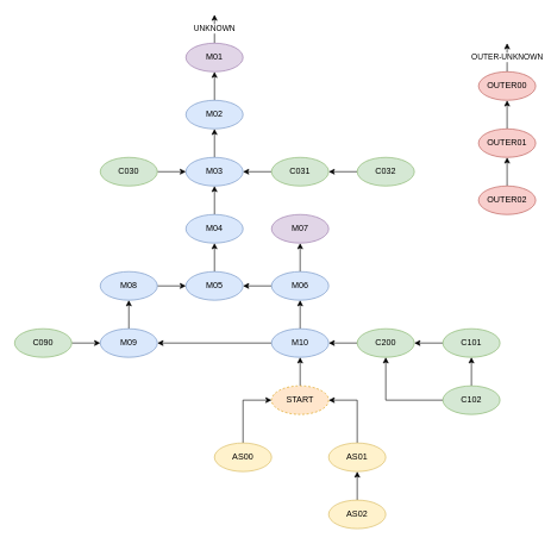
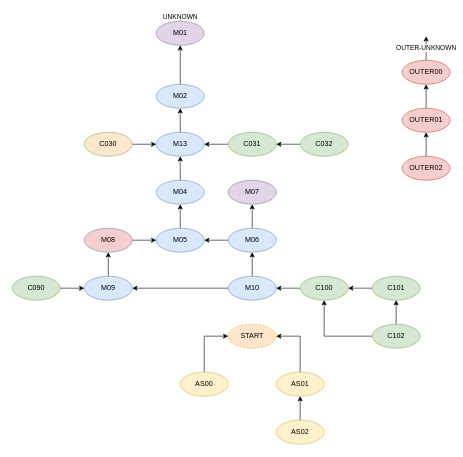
  <mxCell id="0" />
  <mxCell id="1" parent="0" />
  <mxCell id="2" value="UNKNOWN" style="edgeStyle=orthogonalEdgeStyle;rounded=0;orthogonalLoop=1;jettySize=auto;html=1;exitX=0.5;exitY=0;exitDx=0;exitDy=0;" edge="1" parent="1" source="3"><mxGeometry relative="1" as="geometry"><mxPoint x="300" y="20" as="targetPoint" /></mxGeometry></mxCell>
- <mxCell id="3" value="M01" style="ellipse;whiteSpace=wrap;html=1;fillColor=#e1d5e7;strokeColor=#9673a6;" vertex="1" parent="1"><mxGeometry x="260" y="60" width="80" height="40" as="geometry" /></mxCell>
+ <mxCell id="3" value="M01" style="ellipse;whiteSpace=wrap;html=1;fillColor=#e1d5e7;strokeColor=#9673a6;" vertex="1" parent="1"><mxGeometry x="260" y="35" width="80" height="40" as="geometry" /></mxCell>
  <mxCell id="4" style="edgeStyle=orthogonalEdgeStyle;rounded=0;orthogonalLoop=1;jettySize=auto;html=1;exitX=0.5;exitY=0;exitDx=0;exitDy=0;entryX=0.5;entryY=1;entryDx=0;entryDy=0;" edge="1" parent="1" source="5" target="3"><mxGeometry relative="1" as="geometry" /></mxCell>
  <mxCell id="5" value="M02" style="ellipse;whiteSpace=wrap;html=1;fillColor=#dae8fc;strokeColor=#6c8ebf;" vertex="1" parent="1"><mxGeometry x="260" y="140" width="80" height="40" as="geometry" /></mxCell>
  <mxCell id="6" style="edgeStyle=orthogonalEdgeStyle;rounded=0;orthogonalLoop=1;jettySize=auto;html=1;exitX=0.5;exitY=0;exitDx=0;exitDy=0;entryX=0.5;entryY=1;entryDx=0;entryDy=0;" edge="1" parent="1" source="7" target="5"><mxGeometry relative="1" as="geometry" /></mxCell>
- <mxCell id="7" value="M03" style="ellipse;whiteSpace=wrap;html=1;fillColor=#dae8fc;strokeColor=#6c8ebf;" vertex="1" parent="1"><mxGeometry x="260" y="220" width="80" height="40" as="geometry" /></mxCell>
+ <mxCell id="7" value="M13" style="ellipse;whiteSpace=wrap;html=1;fillColor=#dae8fc;strokeColor=#6c8ebf;" vertex="1" parent="1"><mxGeometry x="260" y="220" width="80" height="40" as="geometry" /></mxCell>
  <mxCell id="8" style="edgeStyle=orthogonalEdgeStyle;rounded=0;orthogonalLoop=1;jettySize=auto;html=1;exitX=0.5;exitY=0;exitDx=0;exitDy=0;entryX=0.5;entryY=1;entryDx=0;entryDy=0;" edge="1" parent="1" source="9" target="7"><mxGeometry relative="1" as="geometry" /></mxCell>
  <mxCell id="9" value="M04" style="ellipse;whiteSpace=wrap;html=1;fillColor=#dae8fc;strokeColor=#6c8ebf;" vertex="1" parent="1"><mxGeometry x="260" y="300" width="80" height="40" as="geometry" /></mxCell>
  <mxCell id="10" style="edgeStyle=orthogonalEdgeStyle;rounded=0;orthogonalLoop=1;jettySize=auto;html=1;exitX=0.5;exitY=0;exitDx=0;exitDy=0;entryX=0.5;entryY=1;entryDx=0;entryDy=0;" edge="1" parent="1" source="11" target="9"><mxGeometry relative="1" as="geometry" /></mxCell>
  <mxCell id="11" value="M05" style="ellipse;whiteSpace=wrap;html=1;fillColor=#dae8fc;strokeColor=#6c8ebf;" vertex="1" parent="1"><mxGeometry x="260" y="380" width="80" height="40" as="geometry" /></mxCell>
  <mxCell id="12" style="edgeStyle=orthogonalEdgeStyle;rounded=0;orthogonalLoop=1;jettySize=auto;html=1;exitX=0;exitY=0.5;exitDx=0;exitDy=0;entryX=1;entryY=0.5;entryDx=0;entryDy=0;" edge="1" parent="1" source="14" target="11"><mxGeometry relative="1" as="geometry" /></mxCell>
  <mxCell id="13" style="edgeStyle=orthogonalEdgeStyle;rounded=0;orthogonalLoop=1;jettySize=auto;html=1;exitX=0.5;exitY=0;exitDx=0;exitDy=0;entryX=0.5;entryY=1;entryDx=0;entryDy=0;" edge="1" parent="1" source="14" target="15"><mxGeometry relative="1" as="geometry" /></mxCell>
  <mxCell id="14" value="M06" style="ellipse;whiteSpace=wrap;html=1;fillColor=#dae8fc;strokeColor=#6c8ebf;" vertex="1" parent="1"><mxGeometry x="380" y="380" width="80" height="40" as="geometry" /></mxCell>
  <mxCell id="15" value="M07" style="ellipse;whiteSpace=wrap;html=1;fillColor=#e1d5e7;strokeColor=#9673a6;" vertex="1" parent="1"><mxGeometry x="380" y="300" width="80" height="40" as="geometry" /></mxCell>
  <mxCell id="16" style="edgeStyle=orthogonalEdgeStyle;rounded=0;orthogonalLoop=1;jettySize=auto;html=1;exitX=1;exitY=0.5;exitDx=0;exitDy=0;entryX=0;entryY=0.5;entryDx=0;entryDy=0;" edge="1" parent="1" source="17" target="11"><mxGeometry relative="1" as="geometry" /></mxCell>
- <mxCell id="17" value="M08" style="ellipse;whiteSpace=wrap;html=1;fillColor=#dae8fc;strokeColor=#6c8ebf;" vertex="1" parent="1"><mxGeometry x="140" y="380" width="80" height="40" as="geometry" /></mxCell>
+ <mxCell id="17" value="M08" style="ellipse;whiteSpace=wrap;html=1;fillColor=#f8cecc;strokeColor=#6c8ebf;" vertex="1" parent="1"><mxGeometry x="140" y="380" width="80" height="40" as="geometry" /></mxCell>
  <mxCell id="18" style="edgeStyle=orthogonalEdgeStyle;rounded=0;orthogonalLoop=1;jettySize=auto;html=1;exitX=0.5;exitY=0;exitDx=0;exitDy=0;entryX=0.5;entryY=1;entryDx=0;entryDy=0;" edge="1" parent="1" source="19" target="17"><mxGeometry relative="1" as="geometry" /></mxCell>
  <mxCell id="19" value="M09" style="ellipse;whiteSpace=wrap;html=1;fillColor=#dae8fc;strokeColor=#6c8ebf;" vertex="1" parent="1"><mxGeometry x="140" y="460" width="80" height="40" as="geometry" /></mxCell>
  <mxCell id="20" style="edgeStyle=orthogonalEdgeStyle;rounded=0;orthogonalLoop=1;jettySize=auto;html=1;exitX=0.5;exitY=0;exitDx=0;exitDy=0;entryX=0.5;entryY=1;entryDx=0;entryDy=0;" edge="1" parent="1" source="22" target="14"><mxGeometry relative="1" as="geometry" /></mxCell>
  <mxCell id="21" style="edgeStyle=orthogonalEdgeStyle;rounded=0;orthogonalLoop=1;jettySize=auto;html=1;exitX=0;exitY=0.5;exitDx=0;exitDy=0;entryX=1;entryY=0.5;entryDx=0;entryDy=0;" edge="1" parent="1" source="22" target="19"><mxGeometry relative="1" as="geometry" /></mxCell>
  <mxCell id="22" value="M10" style="ellipse;whiteSpace=wrap;html=1;fillColor=#dae8fc;strokeColor=#6c8ebf;" vertex="1" parent="1"><mxGeometry x="380" y="460" width="80" height="40" as="geometry" /></mxCell>
  <mxCell id="23" style="edgeStyle=orthogonalEdgeStyle;rounded=0;orthogonalLoop=1;jettySize=auto;html=1;exitX=1;exitY=0.5;exitDx=0;exitDy=0;entryX=0;entryY=0.5;entryDx=0;entryDy=0;" edge="1" parent="1" source="24" target="7"><mxGeometry relative="1" as="geometry" /></mxCell>
- <mxCell id="24" value="C030" style="ellipse;whiteSpace=wrap;html=1;fillColor=#d5e8d4;strokeColor=#82b366;" vertex="1" parent="1"><mxGeometry x="140" y="220" width="80" height="40" as="geometry" /></mxCell>
+ <mxCell id="24" value="C030" style="ellipse;whiteSpace=wrap;html=1;fillColor=#ffe6cc;strokeColor=#82b366;" vertex="1" parent="1"><mxGeometry x="140" y="220" width="80" height="40" as="geometry" /></mxCell>
  <mxCell id="25" style="edgeStyle=orthogonalEdgeStyle;rounded=0;orthogonalLoop=1;jettySize=auto;html=1;exitX=0;exitY=0.5;exitDx=0;exitDy=0;entryX=1;entryY=0.5;entryDx=0;entryDy=0;" edge="1" parent="1" source="26" target="7"><mxGeometry relative="1" as="geometry" /></mxCell>
  <mxCell id="26" value="C031" style="ellipse;whiteSpace=wrap;html=1;fillColor=#d5e8d4;strokeColor=#82b366;" vertex="1" parent="1"><mxGeometry x="380" y="220" width="80" height="40" as="geometry" /></mxCell>
  <mxCell id="27" style="edgeStyle=orthogonalEdgeStyle;rounded=0;orthogonalLoop=1;jettySize=auto;html=1;exitX=0;exitY=0.5;exitDx=0;exitDy=0;entryX=1;entryY=0.5;entryDx=0;entryDy=0;" edge="1" parent="1" source="28" target="26"><mxGeometry relative="1" as="geometry" /></mxCell>
  <mxCell id="28" value="C032" style="ellipse;whiteSpace=wrap;html=1;fillColor=#d5e8d4;strokeColor=#82b366;" vertex="1" parent="1"><mxGeometry x="500" y="220" width="80" height="40" as="geometry" /></mxCell>
  <mxCell id="29" style="edgeStyle=orthogonalEdgeStyle;rounded=0;orthogonalLoop=1;jettySize=auto;html=1;exitX=1;exitY=0.5;exitDx=0;exitDy=0;entryX=0;entryY=0.5;entryDx=0;entryDy=0;" edge="1" parent="1" source="30" target="19"><mxGeometry relative="1" as="geometry" /></mxCell>
  <mxCell id="30" value="C090" style="ellipse;whiteSpace=wrap;html=1;fillColor=#d5e8d4;strokeColor=#82b366;" vertex="1" parent="1"><mxGeometry x="20" y="460" width="80" height="40" as="geometry" /></mxCell>
- <mxCell id="31" style="edgeStyle=orthogonalEdgeStyle;rounded=0;orthogonalLoop=1;jettySize=auto;html=1;exitX=0.5;exitY=0;exitDx=0;exitDy=0;entryX=0.5;entryY=1;entryDx=0;entryDy=0;" edge="1" parent="1" source="32" target="22"><mxGeometry relative="1" as="geometry" /></mxCell>
  <mxCell id="32" value="START" style="ellipse;whiteSpace=wrap;html=1;fillColor=#ffe6cc;strokeColor=#d79b00;dashed=1;" vertex="1" parent="1"><mxGeometry x="380" y="540" width="80" height="40" as="geometry" /></mxCell>
  <mxCell id="33" style="edgeStyle=orthogonalEdgeStyle;rounded=0;orthogonalLoop=1;jettySize=auto;html=1;exitX=0;exitY=0.5;exitDx=0;exitDy=0;entryX=1;entryY=0.5;entryDx=0;entryDy=0;" edge="1" parent="1" source="34" target="22"><mxGeometry relative="1" as="geometry" /></mxCell>
- <mxCell id="34" value="C200" style="ellipse;whiteSpace=wrap;html=1;fillColor=#d5e8d4;strokeColor=#82b366;" vertex="1" parent="1"><mxGeometry x="500" y="460" width="80" height="40" as="geometry" /></mxCell>
+ <mxCell id="34" value="C100" style="ellipse;whiteSpace=wrap;html=1;fillColor=#d5e8d4;strokeColor=#82b366;" vertex="1" parent="1"><mxGeometry x="500" y="460" width="80" height="40" as="geometry" /></mxCell>
  <mxCell id="35" style="edgeStyle=orthogonalEdgeStyle;rounded=0;orthogonalLoop=1;jettySize=auto;html=1;exitX=0;exitY=0.5;exitDx=0;exitDy=0;entryX=1;entryY=0.5;entryDx=0;entryDy=0;" edge="1" parent="1" source="36" target="34"><mxGeometry relative="1" as="geometry" /></mxCell>
  <mxCell id="36" value="C101" style="ellipse;whiteSpace=wrap;html=1;fillColor=#d5e8d4;strokeColor=#82b366;" vertex="1" parent="1"><mxGeometry x="620" y="460" width="80" height="40" as="geometry" /></mxCell>
  <mxCell id="37" style="edgeStyle=orthogonalEdgeStyle;rounded=0;orthogonalLoop=1;jettySize=auto;html=1;exitX=0.5;exitY=0;exitDx=0;exitDy=0;entryX=0.5;entryY=1;entryDx=0;entryDy=0;" edge="1" parent="1" source="39" target="36"><mxGeometry relative="1" as="geometry" /></mxCell>
  <mxCell id="38" style="edgeStyle=orthogonalEdgeStyle;rounded=0;orthogonalLoop=1;jettySize=auto;html=1;exitX=0;exitY=0.5;exitDx=0;exitDy=0;entryX=0.5;entryY=1;entryDx=0;entryDy=0;" edge="1" parent="1" source="39" target="34"><mxGeometry relative="1" as="geometry" /></mxCell>
  <mxCell id="39" value="C102" style="ellipse;whiteSpace=wrap;html=1;fillColor=#d5e8d4;strokeColor=#82b366;" vertex="1" parent="1"><mxGeometry x="620" y="540" width="80" height="40" as="geometry" /></mxCell>
  <mxCell id="40" style="edgeStyle=orthogonalEdgeStyle;rounded=0;orthogonalLoop=1;jettySize=auto;html=1;exitX=0.5;exitY=0;exitDx=0;exitDy=0;entryX=1;entryY=0.5;entryDx=0;entryDy=0;" edge="1" parent="1" source="41" target="32"><mxGeometry relative="1" as="geometry" /></mxCell>
  <mxCell id="41" value="AS01" style="ellipse;whiteSpace=wrap;html=1;fillColor=#fff2cc;strokeColor=#d6b656;" vertex="1" parent="1"><mxGeometry x="460" y="620" width="80" height="40" as="geometry" /></mxCell>
  <mxCell id="42" style="edgeStyle=orthogonalEdgeStyle;rounded=0;orthogonalLoop=1;jettySize=auto;html=1;exitX=0.5;exitY=0;exitDx=0;exitDy=0;entryX=0;entryY=0.5;entryDx=0;entryDy=0;" edge="1" parent="1" source="43" target="32"><mxGeometry relative="1" as="geometry" /></mxCell>
  <mxCell id="43" value="AS00" style="ellipse;whiteSpace=wrap;html=1;fillColor=#fff2cc;strokeColor=#d6b656;" vertex="1" parent="1"><mxGeometry x="300" y="620" width="80" height="40" as="geometry" /></mxCell>
  <mxCell id="44" style="edgeStyle=orthogonalEdgeStyle;rounded=0;orthogonalLoop=1;jettySize=auto;html=1;exitX=0.5;exitY=0;exitDx=0;exitDy=0;entryX=0.5;entryY=1;entryDx=0;entryDy=0;" edge="1" parent="1" source="45" target="41"><mxGeometry relative="1" as="geometry" /></mxCell>
  <mxCell id="45" value="AS02" style="ellipse;whiteSpace=wrap;html=1;fillColor=#fff2cc;strokeColor=#d6b656;" vertex="1" parent="1"><mxGeometry x="460" y="700" width="80" height="40" as="geometry" /></mxCell>
  <mxCell id="46" value="OUTER-UNKNOWN" style="edgeStyle=orthogonalEdgeStyle;rounded=0;orthogonalLoop=1;jettySize=auto;html=1;exitX=0.5;exitY=0;exitDx=0;exitDy=0;" edge="1" parent="1" source="47"><mxGeometry relative="1" as="geometry"><mxPoint x="710" y="60" as="targetPoint" /></mxGeometry></mxCell>
  <mxCell id="47" value="OUTER00" style="ellipse;whiteSpace=wrap;html=1;fillColor=#f8cecc;strokeColor=#b85450;" vertex="1" parent="1"><mxGeometry x="670" y="100" width="80" height="40" as="geometry" /></mxCell>
  <mxCell id="48" style="edgeStyle=orthogonalEdgeStyle;rounded=0;orthogonalLoop=1;jettySize=auto;html=1;exitX=0.5;exitY=0;exitDx=0;exitDy=0;entryX=0.5;entryY=1;entryDx=0;entryDy=0;" edge="1" parent="1" source="49" target="47"><mxGeometry relative="1" as="geometry" /></mxCell>
  <mxCell id="49" value="OUTER01" style="ellipse;whiteSpace=wrap;html=1;fillColor=#f8cecc;strokeColor=#b85450;" vertex="1" parent="1"><mxGeometry x="670" y="180" width="80" height="40" as="geometry" /></mxCell>
  <mxCell id="50" style="edgeStyle=orthogonalEdgeStyle;rounded=0;orthogonalLoop=1;jettySize=auto;html=1;exitX=0.5;exitY=0;exitDx=0;exitDy=0;entryX=0.5;entryY=1;entryDx=0;entryDy=0;" edge="1" parent="1" source="51" target="49"><mxGeometry relative="1" as="geometry" /></mxCell>
  <mxCell id="51" value="OUTER02" style="ellipse;whiteSpace=wrap;html=1;fillColor=#f8cecc;strokeColor=#b85450;" vertex="1" parent="1"><mxGeometry x="670" y="260" width="80" height="40" as="geometry" /></mxCell>
